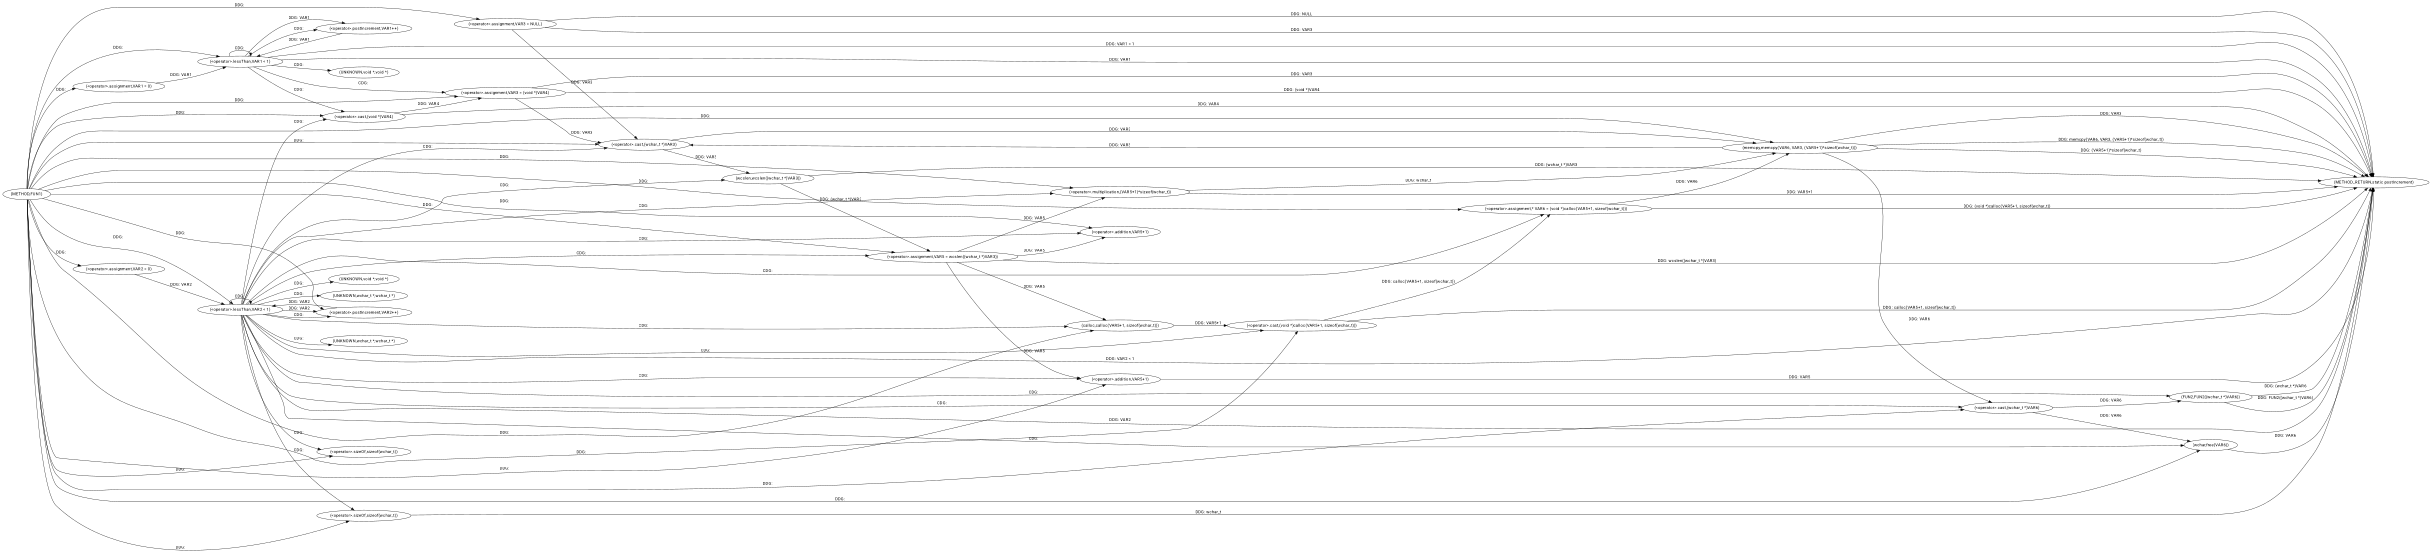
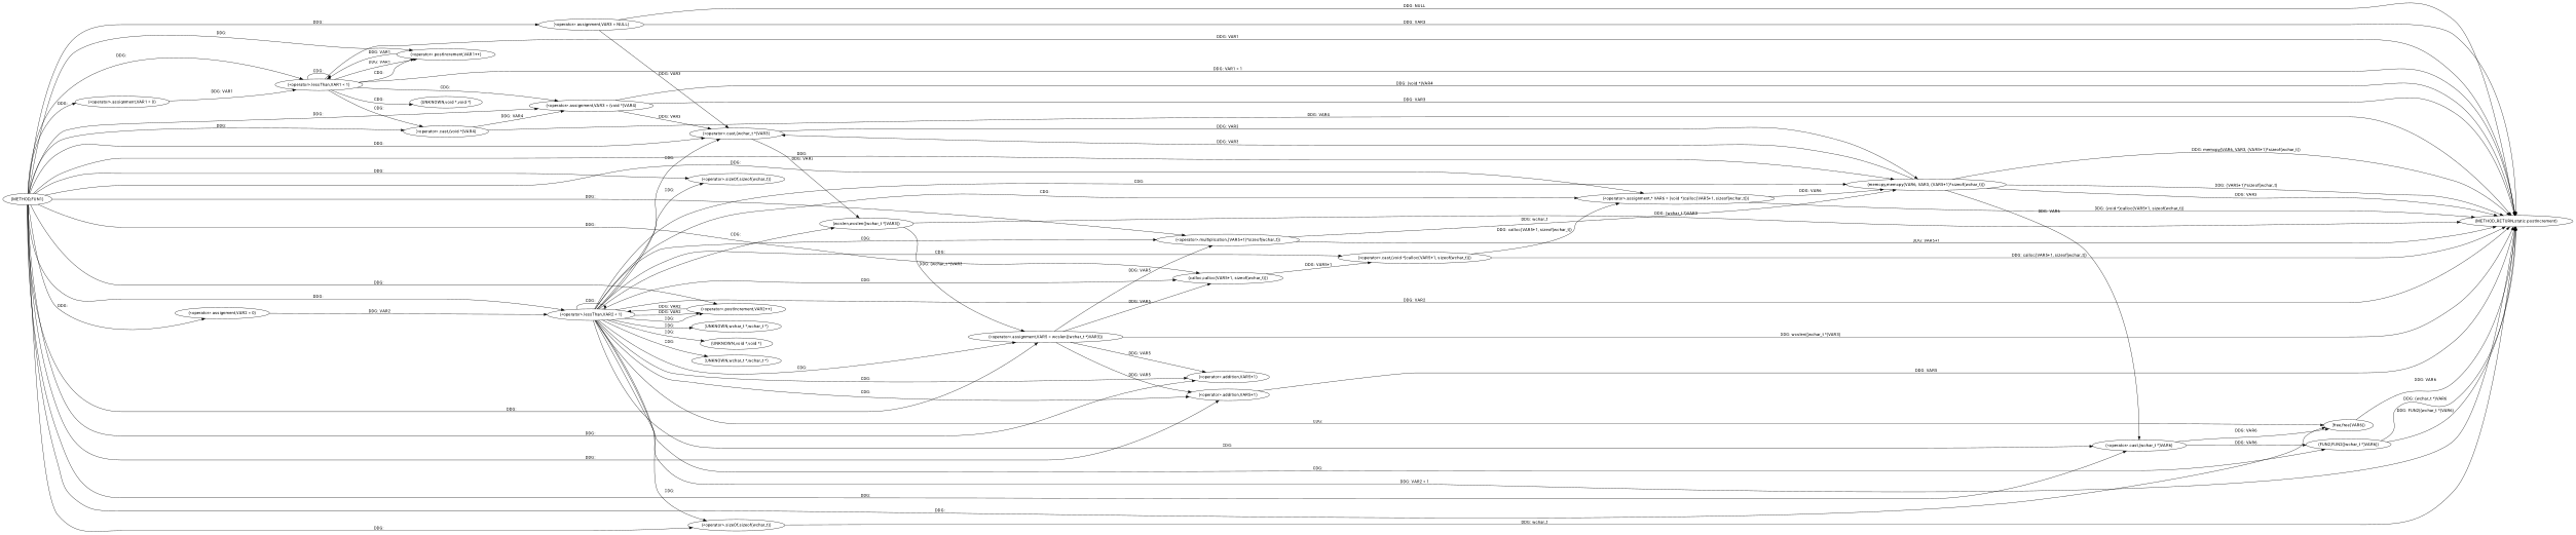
  digraph {
    fontname=Roboto
    rankdir=LR
    node [fontname=Roboto]
    edge [fontname=Roboto]
    n1 [label="(METHOD,FUN1)"]
    n2 [label="(<operator>.assignment,VAR3 = NULL)"]
    n3 [label="(<operator>.assignment,VAR1 = 0)"]
    n4 [label="(<operator>.lessThan,VAR1 < 1)"]
    n5 [label="(<operator>.postIncrement,VAR1++)"]
    n6 [label="(<operator>.assignment,VAR3 = (void *)VAR4)"]
    n7 [label="(<operator>.cast,(void *)VAR4)"]
    n8 [label="(<operator>.assignment,VAR2 = 0)"]
    n9 [label="(<operator>.lessThan,VAR2 < 1)"]
    n10 [label="(<operator>.postIncrement,VAR2++)"]
    n11 [label="(<operator>.assignment,VAR5 = wcslen((wchar_t *)VAR3))"]
    n12 [label="(<operator>.cast,(wchar_t *)VAR3)"]
    n13 [label="(<operator>.assignment,* VAR6 = (void *)calloc(VAR5+1, sizeof(wchar_t)))"]
    n14 [label="(calloc,calloc(VAR5+1, sizeof(wchar_t)))"]
    n15 [label="(<operator>.addition,VAR5+1)"]
    n16 [label="(<operator>.sizeOf,sizeof(wchar_t))"]
    n17 [label="(memcpy,memcpy(VAR6, VAR3, (VAR5+1)*sizeof(wchar_t)))"]
    n18 [label="(<operator>.multiplication,(VAR5+1)*sizeof(wchar_t))"]
    n19 [label="(<operator>.addition,VAR5+1)"]
    n20 [label="(<operator>.sizeOf,sizeof(wchar_t))"]
    n21 [label="(<operator>.cast,(wchar_t *)VAR6)"]
-   n22 [label="(wchar,free(VAR6))"]
+   n22 [label="(free,free(VAR6))"]
    n23 [label="(METHOD_RETURN,static postIncrement)"]
    n24 [label="(UNKNOWN,void *,void *)"]
    n25 [label="(wcslen,wcslen((wchar_t *)VAR3))"]
    n26 [label="(<operator>.cast,(void *)calloc(VAR5+1, sizeof(wchar_t)))"]
    n27 [label="(FUN2,FUN2((wchar_t *)VAR6))"]
    n28 [label="(UNKNOWN,wchar_t *,wchar_t *)"]
    n29 [label="(UNKNOWN,void *,void *)"]
    n30 [label="(UNKNOWN,wchar_t *,wchar_t *)"]
    n1 -> n2 [label="DDG: "]
    n1 -> n3 [label="DDG: "]
    n1 -> n4 [label="DDG: "]
-   n1 -> n26 [label="DDG: "]
+   n1 -> n5 [label="DDG: "]
    n1 -> n6 [label="DDG: "]
    n1 -> n7 [label="DDG: "]
    n1 -> n8 [label="DDG: "]
    n1 -> n9 [label="DDG: "]
    n1 -> n10 [label="DDG: "]
    n1 -> n11 [label="DDG: "]
    n1 -> n12 [label="DDG: "]
    n1 -> n13 [label="DDG: "]
    n1 -> n14 [label="DDG: "]
    n1 -> n15 [label="DDG: "]
    n1 -> n16 [label="DDG: "]
    n1 -> n17 [label="DDG: "]
    n1 -> n18 [label="DDG: "]
    n1 -> n19 [label="DDG: "]
    n1 -> n20 [label="DDG: "]
    n1 -> n21 [label="DDG: "]
    n1 -> n22 [label="DDG: "]
    n2 -> n12 [label="DDG: VAR3"]
    n2 -> n23 [label="DDG: NULL"]
    n2 -> n23 [label="DDG: VAR3"]
    n3 -> n4 [label="DDG: VAR1"]
    n4 -> n4 [label="CDG: "]
    n4 -> n5 [label="DDG: VAR1"]
    n4 -> n5 [label="CDG: "]
    n4 -> n6 [label="CDG: "]
    n4 -> n7 [label="CDG: "]
    n4 -> n23 [label="DDG: VAR1 < 1"]
    n4 -> n23 [label="DDG: VAR1"]
    n4 -> n24 [label="CDG: "]
    n5 -> n4 [label="DDG: VAR1"]
    n6 -> n12 [label="DDG: VAR3"]
    n6 -> n23 [label="DDG: VAR3"]
    n6 -> n23 [label="DDG: (void *)VAR4"]
    n7 -> n6 [label="DDG: VAR4"]
    n7 -> n23 [label="DDG: VAR4"]
    n8 -> n9 [label="DDG: VAR2"]
    n9 -> n9 [label="CDG: "]
    n9 -> n10 [label="DDG: VAR2"]
    n9 -> n10 [label="CDG: "]
    n9 -> n11 [label="CDG: "]
    n9 -> n12 [label="CDG: "]
    n9 -> n13 [label="CDG: "]
    n9 -> n14 [label="CDG: "]
    n9 -> n15 [label="CDG: "]
    n9 -> n16 [label="CDG: "]
-   n9 -> n7 [label="CDG: "]
+   n9 -> n17 [label="CDG: "]
    n9 -> n18 [label="CDG: "]
    n9 -> n19 [label="CDG: "]
    n9 -> n20 [label="CDG: "]
    n9 -> n21 [label="CDG: "]
    n9 -> n22 [label="CDG: "]
    n9 -> n23 [label="DDG: VAR2 < 1"]
    n9 -> n23 [label="DDG: VAR2"]
    n9 -> n25 [label="CDG: "]
    n9 -> n26 [label="CDG: "]
    n9 -> n27 [label="CDG: "]
    n9 -> n28 [label="CDG: "]
    n9 -> n29 [label="CDG: "]
    n9 -> n30 [label="CDG: "]
    n10 -> n9 [label="DDG: VAR2"]
    n11 -> n14 [label="DDG: VAR5"]
    n11 -> n15 [label="DDG: VAR5"]
    n11 -> n18 [label="DDG: VAR5"]
    n11 -> n19 [label="DDG: VAR5"]
    n11 -> n23 [label="DDG: wcslen((wchar_t *)VAR3)"]
    n12 -> n17 [label="DDG: VAR3"]
    n12 -> n25 [label="DDG: VAR3"]
    n13 -> n17 [label="DDG: VAR6"]
    n13 -> n23 [label="DDG: (void *)calloc(VAR5+1, sizeof(wchar_t))"]
    n14 -> n26 [label="DDG: VAR5+1"]
    n17 -> n12 [label="DDG: VAR3"]
    n17 -> n21 [label="DDG: VAR6"]
    n17 -> n23 [label="DDG: VAR3"]
    n17 -> n23 [label="DDG: memcpy(VAR6, VAR3, (VAR5+1)*sizeof(wchar_t))"]
    n17 -> n23 [label="DDG: (VAR5+1)*sizeof(wchar_t)"]
    n18 -> n17 [label="DDG: wchar_t"]
    n18 -> n23 [label="DDG: VAR5+1"]
    n19 -> n23 [label="DDG: VAR5"]
    n20 -> n23 [label="DDG: wchar_t"]
    n21 -> n22 [label="DDG: VAR6"]
    n21 -> n27 [label="DDG: VAR6"]
    n22 -> n23 [label="DDG: VAR6"]
    n25 -> n11 [label="DDG: (wchar_t *)VAR3"]
    n25 -> n23 [label="DDG: (wchar_t *)VAR3"]
    n26 -> n13 [label="DDG: calloc(VAR5+1, sizeof(wchar_t))"]
    n26 -> n23 [label="DDG: calloc(VAR5+1, sizeof(wchar_t))"]
    n27 -> n23 [label="DDG: FUN2((wchar_t *)VAR6)"]
    n27 -> n23 [label="DDG: (wchar_t *)VAR6"]
  }
